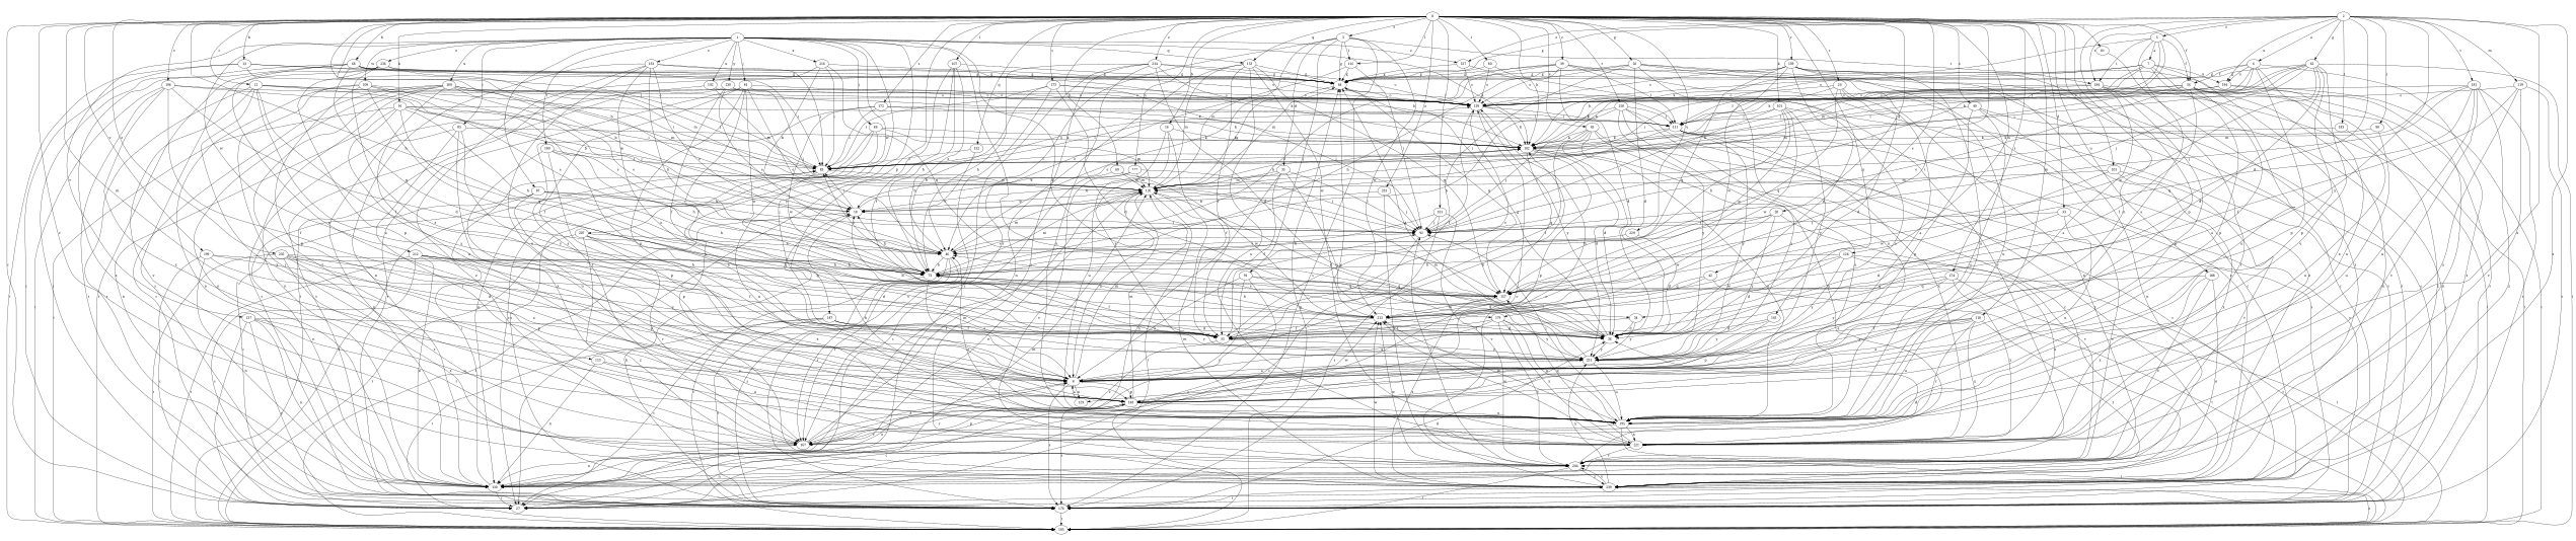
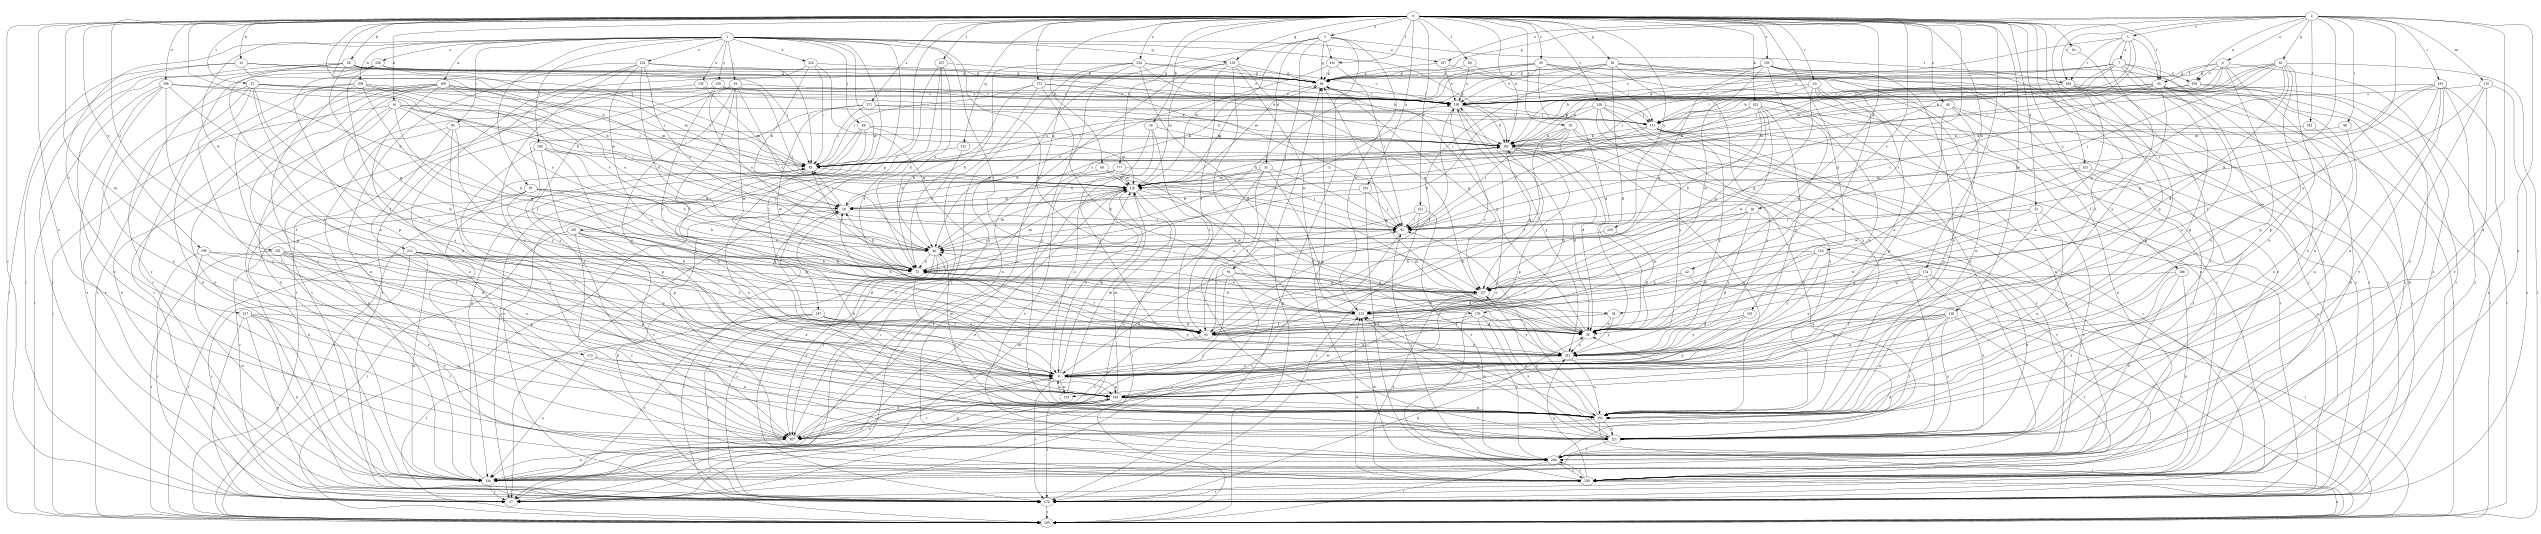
  strict digraph {
    fontname="Noto Serif"
    node [fontname="Noto Serif"]
    edge [fontname="Noto Serif"]
    0
    3
    13
    16
    18
    22
    24
    27
    28
    33
    39
    40
    42
    45
    54
    58
    68
    69
    73
    80
    81
    83
    96
    101
    102
    107
    110
    113
    118
    122
    126
    129
    143
    147
    152
    153
    158
    159
    161
    167
    172
    173
    174
    179
    188
    196
    199
    201
    229
    233
    234
    235
    64
    184
    35
    91
    120
    176
    213
    111
    185
    231
    195
    55
    92
    204
    221
    8
    139
    46
    36
    157
    148
    130
    239
    1
    34
    84
    85
    86
    87
    133
    137
    180
    189
    192
    207
    209
    212
    216
    230
    236
    237
    2
    5
    6
    62
    90
    119
    181
    183
    194
    7
    0 -> 3 [label=a]
    0 -> 13 [label=b]
    0 -> 16 [label=b]
    0 -> 18 [label=b]
    0 -> 22 [label=c]
    0 -> 24 [label=c]
    0 -> 27 [label=c]
    0 -> 28 [label=d]
    0 -> 33 [label=d]
    0 -> 39 [label=e]
    0 -> 40 [label=e]
    0 -> 42 [label=e]
    0 -> 45 [label=e]
    0 -> 54 [label=f]
    0 -> 58 [label=g]
    0 -> 68 [label=h]
    0 -> 69 [label=h]
    0 -> 73 [label=h]
    0 -> 80 [label=i]
    0 -> 81 [label=i]
    0 -> 83 [label=i]
    0 -> 96 [label=k]
    0 -> 101 [label=k]
    0 -> 102 [label=k]
    0 -> 107 [label=l]
    0 -> 110 [label=l]
    0 -> 113 [label=m]
    0 -> 118 [label=m]
    0 -> 122 [label=n]
    0 -> 126 [label=n]
    0 -> 129 [label=n]
    0 -> 143 [label=p]
    0 -> 147 [label=p]
    0 -> 152 [label=q]
    0 -> 153 [label=q]
    0 -> 158 [label=r]
    0 -> 159 [label=r]
    0 -> 161 [label=r]
    0 -> 167 [label=r]
    0 -> 172 [label=s]
    0 -> 173 [label=s]
    0 -> 174 [label=s]
    0 -> 179 [label=t]
    0 -> 188 [label=u]
    0 -> 196 [label=v]
    0 -> 199 [label=v]
    0 -> 201 [label=v]
    0 -> 229 [label=y]
    0 -> 233 [label=z]
    0 -> 234 [label=z]
    0 -> 235 [label=z]
    3 -> 110 [label=l]
    3 -> 167 [label=r]
    3 -> 64 [label=g]
    3 -> 184 [label=t]
    3 -> 35 [label=d]
    3 -> 91 [label=j]
    3 -> 120 [label=m]
    3 -> 176 [label=s]
    3 -> 213 [label=w]
    13 -> 18 [label=b]
    13 -> 27 [label=c]
    13 -> 64 [label=g]
    13 -> 111 [label=l]
    13 -> 185 [label=t]
    16 -> 102 [label=k]
    16 -> 231 [label=y]
    16 -> 195 [label=u]
    16 -> 55 [label=f]
    18 -> 83 [label=i]
    18 -> 102 [label=k]
    18 -> 185 [label=t]
    18 -> 92 [label=j]
    22 -> 83 [label=i]
    22 -> 176 [label=s]
    22 -> 55 [label=f]
    22 -> 204 [label=v]
    22 -> 221 [label=x]
    22 -> 8 [label=a]
    22 -> 139 [label=o]
    22 -> 46 [label=e]
    24 -> 111 [label=l]
    24 -> 195 [label=u]
    24 -> 8 [label=a]
    24 -> 139 [label=o]
    24 -> 36 [label=d]
    24 -> 157 [label=q]
    27 -> 120 [label=m]
    28 -> 73 [label=h]
    28 -> 213 [label=w]
    28 -> 231 [label=y]
    28 -> 92 [label=j]
    28 -> 204 [label=v]
    33 -> 195 [label=u]
    33 -> 92 [label=j]
    33 -> 204 [label=v]
    33 -> 36 [label=d]
    39 -> 27 [label=c]
    39 -> 73 [label=h]
    39 -> 64 [label=g]
    39 -> 120 [label=m]
    39 -> 176 [label=s]
    39 -> 111 [label=l]
    39 -> 46 [label=e]
    39 -> 36 [label=d]
    40 -> 176 [label=s]
    40 -> 111 [label=l]
    40 -> 195 [label=u]
    40 -> 148 [label=p]
    40 -> 130 [label=n]
    42 -> 185 [label=t]
    42 -> 55 [label=f]
    42 -> 157 [label=q]
    45 -> 102 [label=k]
    45 -> 176 [label=s]
    45 -> 55 [label=f]
    45 -> 92 [label=j]
    45 -> 221 [label=x]
    45 -> 36 [label=d]
    45 -> 239 [label=z]
    54 -> 102 [label=k]
    54 -> 120 [label=m]
    54 -> 185 [label=t]
    54 -> 55 [label=f]
    54 -> 8 [label=a]
    54 -> 139 [label=o]
    54 -> 46 [label=e]
    54 -> 130 [label=n]
    54 -> 239 [label=z]
    58 -> 64 [label=g]
    58 -> 176 [label=s]
    58 -> 195 [label=u]
    58 -> 92 [label=j]
    58 -> 139 [label=o]
    58 -> 36 [label=d]
    58 -> 130 [label=n]
    58 -> 239 [label=z]
    68 -> 27 [label=c]
    68 -> 83 [label=i]
    68 -> 102 [label=k]
    68 -> 64 [label=g]
    68 -> 8 [label=a]
    68 -> 139 [label=o]
    68 -> 157 [label=q]
    68 -> 239 [label=z]
    69 -> 27 [label=c]
    69 -> 120 [label=m]
    69 -> 213 [label=w]
    73 -> 18 [label=b]
    73 -> 83 [label=i]
    73 -> 167 [label=r]
    73 -> 120 [label=m]
    73 -> 55 [label=f]
    73 -> 8 [label=a]
    73 -> 157 [label=q]
    80 -> 64 [label=g]
    80 -> 204 [label=v]
    80 -> 139 [label=o]
    81 -> 239 [label=z]
    83 -> 120 [label=m]
    83 -> 195 [label=u]
    83 -> 139 [label=o]
    96 -> 73 [label=h]
    96 -> 83 [label=i]
    96 -> 120 [label=m]
    96 -> 111 [label=l]
    96 -> 185 [label=t]
    96 -> 8 [label=a]
    96 -> 157 [label=q]
    96 -> 130 [label=n]
    101 -> 73 [label=h]
    101 -> 213 [label=w]
    101 -> 111 [label=l]
    101 -> 231 [label=y]
    101 -> 92 [label=j]
    101 -> 8 [label=a]
    101 -> 157 [label=q]
    102 -> 83 [label=i]
    102 -> 195 [label=u]
    102 -> 36 [label=d]
    102 -> 157 [label=q]
    102 -> 148 [label=p]
    107 -> 27 [label=c]
    107 -> 73 [label=h]
    107 -> 64 [label=g]
    107 -> 55 [label=f]
    107 -> 46 [label=e]
    110 -> 64 [label=g]
    110 -> 92 [label=j]
    110 -> 46 [label=e]
    113 -> 195 [label=u]
    113 -> 8 [label=a]
    113 -> 130 [label=n]
    118 -> 167 [label=r]
    118 -> 231 [label=y]
    118 -> 195 [label=u]
    118 -> 55 [label=f]
    118 -> 221 [label=x]
    118 -> 8 [label=a]
    118 -> 239 [label=z]
    122 -> 18 [label=b]
    122 -> 120 [label=m]
    122 -> 92 [label=j]
    122 -> 204 [label=v]
    126 -> 73 [label=h]
    126 -> 213 [label=w]
    126 -> 185 [label=t]
    126 -> 231 [label=y]
    126 -> 221 [label=x]
    126 -> 36 [label=d]
    129 -> 8 [label=a]
    143 -> 231 [label=y]
    143 -> 36 [label=d]
    143 -> 148 [label=p]
    147 -> 27 [label=c]
    147 -> 176 [label=s]
    147 -> 185 [label=t]
    147 -> 231 [label=y]
    147 -> 55 [label=f]
    147 -> 36 [label=d]
    152 -> 83 [label=i]
    152 -> 46 [label=e]
    153 -> 64 [label=g]
    153 -> 120 [label=m]
    153 -> 213 [label=w]
    153 -> 55 [label=f]
    153 -> 221 [label=x]
    153 -> 157 [label=q]
    153 -> 130 [label=n]
    158 -> 73 [label=h]
    158 -> 83 [label=i]
    158 -> 176 [label=s]
    158 -> 111 [label=l]
    158 -> 231 [label=y]
    158 -> 195 [label=u]
    158 -> 8 [label=a]
    159 -> 27 [label=c]
    159 -> 64 [label=g]
    159 -> 176 [label=s]
    159 -> 213 [label=w]
    159 -> 195 [label=u]
    159 -> 139 [label=o]
    159 -> 36 [label=d]
    159 -> 157 [label=q]
    159 -> 239 [label=z]
    161 -> 73 [label=h]
    161 -> 176 [label=s]
    161 -> 92 [label=j]
    161 -> 204 [label=v]
    167 -> 120 [label=m]
    167 -> 8 [label=a]
    167 -> 148 [label=p]
    167 -> 130 [label=n]
    172 -> 83 [label=i]
    172 -> 102 [label=k]
    172 -> 213 [label=w]
    172 -> 111 [label=l]
    172 -> 8 [label=a]
    173 -> 73 [label=h]
    173 -> 83 [label=i]
    173 -> 176 [label=s]
    173 -> 92 [label=j]
    173 -> 139 [label=o]
    173 -> 36 [label=d]
    174 -> 185 [label=t]
    174 -> 231 [label=y]
    174 -> 221 [label=x]
    174 -> 8 [label=a]
    174 -> 157 [label=q]
    179 -> 231 [label=y]
    179 -> 195 [label=u]
    179 -> 55 [label=f]
    179 -> 204 [label=v]
    179 -> 221 [label=x]
    179 -> 8 [label=a]
    188 -> 204 [label=v]
    188 -> 221 [label=x]
    188 -> 157 [label=q]
    188 -> 130 [label=n]
    196 -> 18 [label=b]
    196 -> 176 [label=s]
    196 -> 185 [label=t]
    196 -> 221 [label=x]
    196 -> 8 [label=f]
    196 -> 139 [label=o]
    196 -> 36 [label=d]
    199 -> 27 [label=c]
    199 -> 73 [label=h]
    199 -> 8 [label=a]
    199 -> 36 [label=d]
    199 -> 130 [label=n]
    201 -> 120 [label=m]
    201 -> 213 [label=w]
    201 -> 204 [label=v]
    201 -> 221 [label=x]
    229 -> 46 [label=e]
    229 -> 36 [label=d]
    233 -> 18 [label=b]
    233 -> 92 [label=j]
    233 -> 204 [label=v]
    234 -> 27 [label=c]
    234 -> 73 [label=h]
    234 -> 102 [label=k]
    234 -> 64 [label=g]
    234 -> 195 [label=u]
    234 -> 204 [label=v]
    234 -> 139 [label=o]
    234 -> 36 [label=d]
    235 -> 73 [label=h]
    235 -> 167 [label=r]
    235 -> 185 [label=t]
    235 -> 231 [label=y]
    235 -> 55 [label=f]
    235 -> 148 [label=p]
    235 -> 239 [label=z]
    64 -> 139 [label=o]
    64 -> 46 [label=e]
    64 -> 157 [label=q]
    184 -> 83 [label=i]
    184 -> 167 [label=r]
    184 -> 185 [label=t]
    184 -> 8 [label=a]
    184 -> 139 [label=o]
    184 -> 148 [label=p]
    35 -> 18 [label=b]
    35 -> 120 [label=m]
    35 -> 231 [label=y]
    35 -> 55 [label=f]
    35 -> 92 [label=j]
    35 -> 130 [label=n]
    91 -> 27 [label=c]
    91 -> 167 [label=r]
    91 -> 8 [label=a]
    91 -> 36 [label=d]
    91 -> 157 [label=q]
    120 -> 18 [label=b]
    120 -> 102 [label=k]
    120 -> 64 [label=g]
    120 -> 185 [label=t]
    120 -> 8 [label=a]
    120 -> 36 [label=d]
    120 -> 130 [label=n]
    176 -> 18 [label=b]
    176 -> 185 [label=t]
    176 -> 36 [label=d]
    213 -> 73 [label=h]
    213 -> 55 [label=f]
    213 -> 46 [label=e]
    213 -> 36 [label=d]
    111 -> 102 [label=k]
    111 -> 176 [label=s]
    111 -> 231 [label=y]
    111 -> 92 [label=j]
    111 -> 221 [label=x]
    111 -> 239 [label=z]
    185 -> 83 [label=i]
    185 -> 64 [label=g]
    185 -> 239 [label=z]
    231 -> 64 [label=g]
    231 -> 195 [label=u]
    231 -> 8 [label=a]
    195 -> 18 [label=b]
    195 -> 167 [label=r]
    195 -> 213 [label=w]
    195 -> 185 [label=t]
    195 -> 92 [label=j]
    195 -> 221 [label=x]
    55 -> 18 [label=b]
    55 -> 167 [label=r]
    55 -> 231 [label=y]
    55 -> 92 [label=j]
    55 -> 139 [label=o]
    92 -> 27 [label=c]
    92 -> 46 [label=e]
    204 -> 213 [label=w]
    204 -> 185 [label=t]
    204 -> 92 [label=j]
    204 -> 36 [label=d]
    204 -> 130 [label=n]
    204 -> 239 [label=z]
    221 -> 64 [label=g]
    221 -> 213 [label=w]
    221 -> 204 [label=v]
    221 -> 46 [label=e]
    221 -> 157 [label=q]
    8 -> 102 [label=k]
    8 -> 129 [label=n]
    8 -> 120 [label=m]
    8 -> 176 [label=s]
    8 -> 148 [label=p]
    139 -> 102 [label=k]
    139 -> 111 [label=l]
    139 -> 231 [label=y]
    139 -> 55 [label=f]
    46 -> 73 [label=h]
    46 -> 167 [label=r]
    46 -> 120 [label=m]
    46 -> 176 [label=s]
    46 -> 185 [label=t]
    36 -> 64 [label=g]
    36 -> 120 [label=m]
    36 -> 231 [label=y]
    157 -> 213 [label=w]
    157 -> 239 [label=z]
    148 -> 27 [label=c]
    148 -> 167 [label=r]
    148 -> 120 [label=m]
    148 -> 176 [label=s]
    148 -> 213 [label=w]
    148 -> 195 [label=u]
    130 -> 27 [label=c]
    130 -> 83 [label=i]
    130 -> 8 [label=a]
    130 -> 139 [label=o]
-   239 -> 120 [label=m]
+   129 -> 120 [label=m]
    239 -> 176 [label=s]
    239 -> 213 [label=w]
    239 -> 231 [label=y]
    239 -> 204 [label=v]
    239 -> 139 [label=o]
    1 -> 102 [label=k]
    1 -> 153 [label=q]
    1 -> 179 [label=t]
    1 -> 231 [label=y]
    1 -> 204 [label=v]
    1 -> 34 [label=d]
    1 -> 84 [label=j]
    1 -> 85 [label=j]
    1 -> 86 [label=j]
    1 -> 87 [label=j]
    1 -> 133 [label=o]
    1 -> 137 [label=o]
    1 -> 180 [label=t]
    1 -> 189 [label=u]
    1 -> 192 [label=u]
    1 -> 207 [label=w]
    1 -> 209 [label=w]
    1 -> 212 [label=w]
    1 -> 216 [label=x]
    1 -> 230 [label=y]
    1 -> 236 [label=z]
    1 -> 237 [label=z]
    34 -> 231 [label=y]
    34 -> 55 [label=f]
    34 -> 36 [label=d]
    84 -> 167 [label=r]
    84 -> 176 [label=s]
    84 -> 213 [label=w]
    84 -> 55 [label=f]
    84 -> 92 [label=j]
    84 -> 139 [label=o]
    84 -> 46 [label=e]
    84 -> 148 [label=p]
    85 -> 102 [label=k]
    85 -> 167 [label=r]
    85 -> 231 [label=y]
    85 -> 221 [label=x]
    85 -> 130 [label=n]
    86 -> 27 [label=c]
    86 -> 102 [label=k]
    86 -> 120 [label=m]
    86 -> 176 [label=s]
    86 -> 130 [label=n]
    87 -> 18 [label=b]
    87 -> 27 [label=c]
    87 -> 73 [label=h]
    87 -> 92 [label=j]
    87 -> 148 [label=p]
    87 -> 130 [label=n]
    133 -> 73 [label=h]
    133 -> 83 [label=i]
    133 -> 64 [label=g]
    133 -> 195 [label=u]
    133 -> 8 [label=a]
    133 -> 46 [label=e]
    133 -> 130 [label=n]
    133 -> 239 [label=z]
    137 -> 27 [label=c]
    137 -> 167 [label=r]
    137 -> 176 [label=s]
    137 -> 195 [label=u]
    137 -> 55 [label=f]
    137 -> 130 [label=n]
    180 -> 73 [label=h]
    180 -> 83 [label=i]
    180 -> 195 [label=u]
    180 -> 8 [label=a]
    180 -> 148 [label=p]
    189 -> 27 [label=c]
    189 -> 83 [label=i]
    189 -> 167 [label=r]
    189 -> 120 [label=m]
    189 -> 176 [label=s]
    189 -> 195 [label=u]
    189 -> 139 [label=o]
    189 -> 46 [label=e]
    189 -> 130 [label=n]
    192 -> 120 [label=m]
    192 -> 139 [label=o]
    192 -> 130 [label=n]
    207 -> 167 [label=r]
    207 -> 185 [label=t]
    207 -> 221 [label=x]
    207 -> 46 [label=e]
    207 -> 157 [label=q]
    207 -> 239 [label=z]
    209 -> 167 [label=r]
    209 -> 55 [label=f]
    209 -> 92 [label=j]
    209 -> 139 [label=o]
    209 -> 46 [label=e]
    209 -> 148 [label=p]
    209 -> 130 [label=n]
    212 -> 73 [label=h]
    212 -> 176 [label=s]
    212 -> 185 [label=t]
    212 -> 36 [label=d]
    212 -> 157 [label=q]
    212 -> 148 [label=p]
    212 -> 130 [label=n]
    216 -> 18 [label=b]
    216 -> 83 [label=i]
    216 -> 64 [label=g]
    216 -> 185 [label=t]
    216 -> 157 [label=q]
    230 -> 102 [label=k]
    230 -> 176 [label=s]
    230 -> 55 [label=f]
    230 -> 139 [label=o]
    230 -> 46 [label=e]
    236 -> 64 [label=g]
    236 -> 120 [label=m]
    236 -> 176 [label=s]
    236 -> 185 [label=t]
    236 -> 8 [label=a]
    236 -> 148 [label=p]
    237 -> 64 [label=g]
    237 -> 176 [label=s]
    237 -> 139 [label=o]
    2 -> 64 [label=g]
    2 -> 184 [label=t]
    2 -> 231 [label=y]
    2 -> 221 [label=x]
    2 -> 148 [label=p]
    2 -> 239 [label=z]
    2 -> 34 [label=d]
    2 -> 237 [label=z]
    2 -> 5 [label=a]
    2 -> 6 [label=a]
    2 -> 62 [label=g]
    2 -> 90 [label=j]
    2 -> 119 [label=m]
    2 -> 181 [label=t]
    2 -> 183 [label=t]
    2 -> 194 [label=u]
    5 -> 54 [label=f]
    5 -> 102 [label=k]
    5 -> 184 [label=t]
    5 -> 120 [label=m]
    5 -> 92 [label=j]
    5 -> 8 [label=a]
    5 -> 7 [label=a]
    6 -> 54 [label=f]
    6 -> 102 [label=k]
    6 -> 64 [label=g]
    6 -> 111 [label=l]
    6 -> 221 [label=x]
    6 -> 148 [label=p]
    6 -> 239 [label=z]
    6 -> 194 [label=u]
    62 -> 83 [label=i]
    62 -> 102 [label=k]
    62 -> 64 [label=g]
    62 -> 111 [label=t]
    62 -> 185 [label=t]
    62 -> 195 [label=u]
    62 -> 92 [label=j]
    62 -> 36 [label=d]
    62 -> 157 [label=q]
    62 -> 148 [label=p]
    90 -> 102 [label=k]
    90 -> 195 [label=u]
    119 -> 176 [label=s]
    119 -> 55 [label=f]
    119 -> 204 [label=v]
    119 -> 221 [label=x]
    119 -> 139 [label=o]
    181 -> 120 [label=m]
    181 -> 176 [label=s]
    181 -> 195 [label=u]
    181 -> 92 [label=j]
    181 -> 204 [label=v]
    181 -> 139 [label=o]
    181 -> 157 [label=q]
    181 -> 239 [label=z]
    183 -> 102 [label=k]
    183 -> 195 [label=u]
    194 -> 102 [label=k]
    194 -> 185 [label=t]
    194 -> 139 [label=o]
    194 -> 130 [label=n]
    7 -> 18 [label=b]
    7 -> 83 [label=i]
    7 -> 102 [label=k]
    7 -> 195 [label=u]
    7 -> 221 [label=x]
    7 -> 139 [label=o]
    7 -> 148 [label=p]
    7 -> 194 [label=u]
  }
